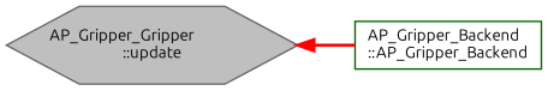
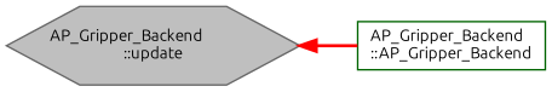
  digraph {
    rankdir=LR
    fontname=Ubuntu
    node [fontname=Ubuntu fontsize=10 style=filled]
-   n1 [color=gray40 fillcolor=grey75 fontcolor=black height=0.2 label="AP_Gripper_Gripper\l::update" shape=hexagon width=0.4]
+   n1 [color=gray40 fillcolor=grey75 fontcolor=black height=0.2 label="AP_Gripper_Backend\l::update" shape=hexagon width=0.4]
    n2 [color=darkgreen fillcolor=white height=0.2 label="AP_Gripper_Backend\l::AP_Gripper_Backend" shape=box width=0.4]
    n1 -> n2 [color=red dir=back fontname=Ubuntu fontsize=10 labelfontname=Helvetica labelfontsize=10 style=bold]
  }
